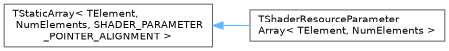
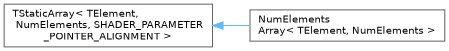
  digraph {
    rankdir=LR
    node [color=grey40 fillcolor=white fontname=Helvetica fontsize=10 shape=box style=filled]
    n1 [height=0.2 label="TStaticArray\< TElement,\l NumElements, SHADER_PARAMETER\l_POINTER_ALIGNMENT \>" width=0.4]
-   n2 [height=0.2 label="TShaderResourceParameter\lArray\< TElement, NumElements \>" width=0.4]
+   n2 [height=0.2 label="NumElements\lArray\< TElement, NumElements \>" width=0.4]
    n1 -> n2 [color=steelblue1 dir=back fontname=Helvetica fontsize=10 labelfontname=Helvetica labelfontsize=10 style=solid]
  }
